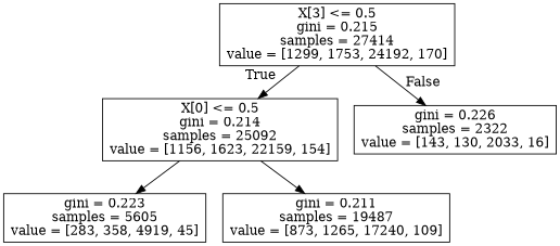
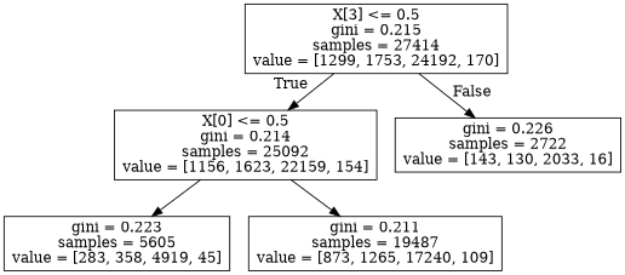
  digraph {
    node [shape=box]
    n1 [label="X[3] <= 0.5\ngini = 0.215\nsamples = 27414\nvalue = [1299, 1753, 24192, 170]"]
    n2 [label="X[0] <= 0.5\ngini = 0.214\nsamples = 25092\nvalue = [1156, 1623, 22159, 154]"]
-   n3 [label="gini = 0.226\nsamples = 2322\nvalue = [143, 130, 2033, 16]"]
+   n3 [label="gini = 0.226\nsamples = 2722\nvalue = [143, 130, 2033, 16]"]
    n4 [label="gini = 0.223\nsamples = 5605\nvalue = [283, 358, 4919, 45]"]
    n5 [label="gini = 0.211\nsamples = 19487\nvalue = [873, 1265, 17240, 109]"]
    n1 -> n2 [headlabel=True labelangle=45 labeldistance=2.5]
    n1 -> n3 [headlabel=False labelangle=-45 labeldistance=2.5]
    n2 -> n4
    n2 -> n5
  }
